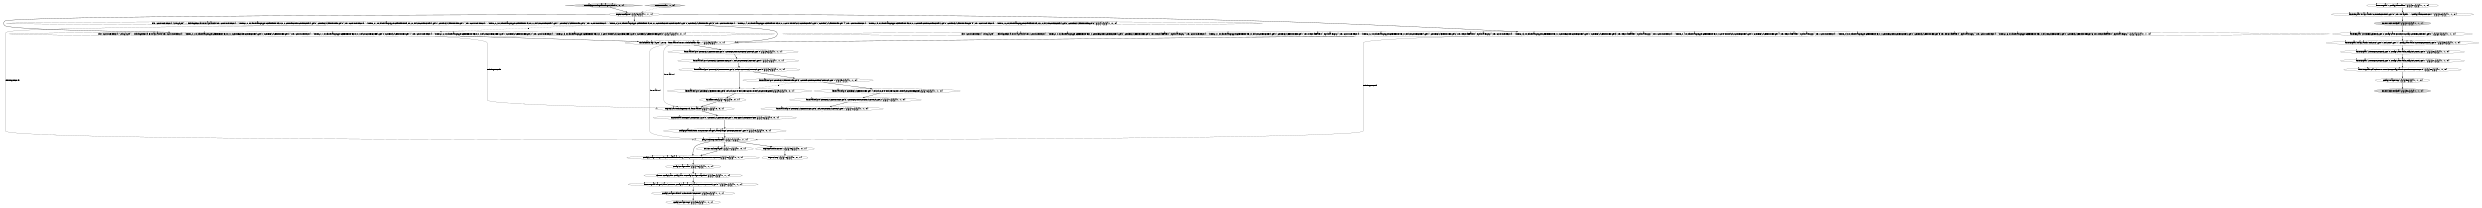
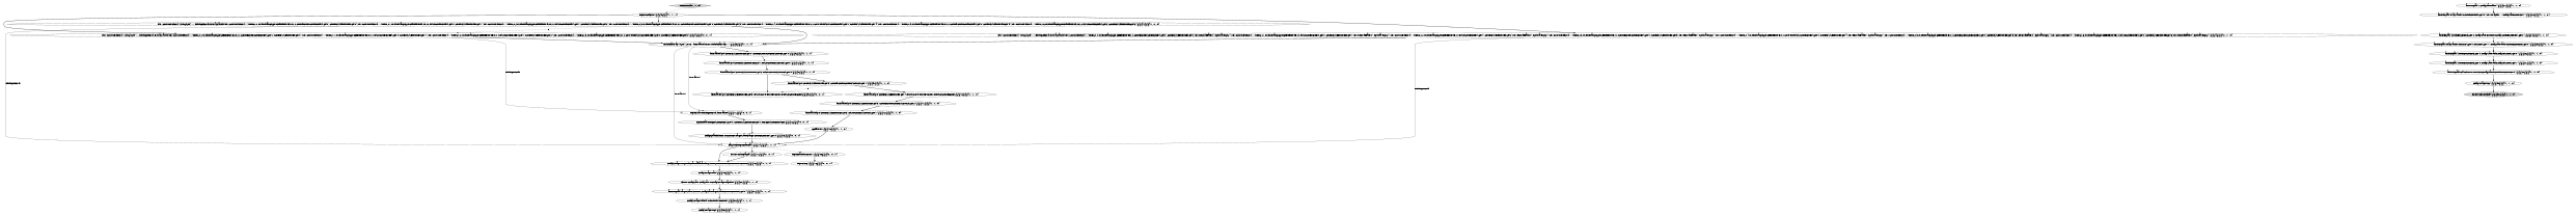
  digraph {
    node [fillcolor=white shape=ellipse style=filled]
    edge [style=bold]
    n1 [label="assertEquals(TargetState.STARTED,configState.targetState(CONNECTOR_IDS.get(0)))@@@21@@@['1', '1', '1']"]
    n2 [label="configStorage.refresh(0,TimeUnit.SECONDS)@@@22@@@['1', '1', '1']"]
    n3 [label="configStorage.stop()@@@23@@@['1', '1', '1']"]
    n4 [label="assertEquals(Arrays.asList(CONNECTOR_IDS.get(0)),new ArrayList<>(configState.connectors()))@@@22@@@['1', '1', '0']"]
-   n5 [fillcolor=lightgray label="PowerMock.verifyAll()@@@24@@@['1', '1', '1']"]
    n6 [label="assertEquals(SAMPLE_CONFIGS.get(2),configState.connectorConfig(CONNECTOR_IDS.get(0)))@@@24@@@['1', '1', '0']"]
    n7 [label="ClusterConfigState configState = configStorage.snapshot()@@@20@@@['1', '1', '1']"]
    n8 [label="expectConfigure()@@@3@@@['1', '1', '1']"]
    n9 [label="List<ConsumerRecord<String,byte((>> existingRecords = Arrays.asList(new ConsumerRecord<>(TOPIC,0,0,0L,TimestampType.CREATE_TIME,0L,0,0,CONNECTOR_CONFIG_KEYS.get(0),CONFIGS_SERIALIZED.get(0)),new ConsumerRecord<>(TOPIC,0,1,0L,TimestampType.CREATE_TIME,0L,0,0,TASK_CONFIG_KEYS.get(0),CONFIGS_SERIALIZED.get(1)),new ConsumerRecord<>(TOPIC,0,2,0L,TimestampType.CREATE_TIME,0L,0,0,TASK_CONFIG_KEYS.get(1),CONFIGS_SERIALIZED.get(2)),new ConsumerRecord<>(TOPIC,0,3,0L,TimestampType.CREATE_TIME,0L,0,0,CONNECTOR_CONFIG_KEYS.get(0),CONFIGS_SERIALIZED.get(3)),new ConsumerRecord<>(TOPIC,0,4,0L,TimestampType.CREATE_TIME,0L,0,0,COMMIT_TASKS_CONFIG_KEYS.get(0),CONFIGS_SERIALIZED.get(4)),new ConsumerRecord<>(TOPIC,0,5,0L,TimestampType.CREATE_TIME,0L,0,0,CONNECTOR_CONFIG_KEYS.get(0),CONFIGS_SERIALIZED.get(5)),new ConsumerRecord<>(TOPIC,0,6,0L,TimestampType.CREATE_TIME,0L,0,0,TASK_CONFIG_KEYS.get(0),CONFIGS_SERIALIZED.get(6)))@@@4@@@['1', '0', '0']"]
    n10 [label="List<ConsumerRecord<String,byte((>> existingRecords = Arrays.asList(new ConsumerRecord<>(TOPIC,0,0,0L,TimestampType.CREATE_TIME,0L,0,0,CONNECTOR_CONFIG_KEYS.get(0),CONFIGS_SERIALIZED.get(0)),new ConsumerRecord<>(TOPIC,0,1,0L,TimestampType.CREATE_TIME,0L,0,0,TASK_CONFIG_KEYS.get(0),CONFIGS_SERIALIZED.get(1)),new ConsumerRecord<>(TOPIC,0,2,0L,TimestampType.CREATE_TIME,0L,0,0,TASK_CONFIG_KEYS.get(1),CONFIGS_SERIALIZED.get(2)),new ConsumerRecord<>(TOPIC,0,3,0L,TimestampType.CREATE_TIME,0L,0,0,COMMIT_TASKS_CONFIG_KEYS.get(0),CONFIGS_SERIALIZED.get(3)))@@@4@@@['0', '0', '1']"]
    n11 [label="List<ConsumerRecord<String,byte((>> existingRecords = Arrays.asList(new ConsumerRecord<>(TOPIC,0,0,0L,TimestampType.CREATE_TIME,0,0,CONNECTOR_CONFIG_KEYS.get(0),CONFIGS_SERIALIZED.get(0),new RecordHeaders(),Optional.empty()),new ConsumerRecord<>(TOPIC,0,1,0L,TimestampType.CREATE_TIME,0,0,TASK_CONFIG_KEYS.get(0),CONFIGS_SERIALIZED.get(1),new RecordHeaders(),Optional.empty()),new ConsumerRecord<>(TOPIC,0,2,0L,TimestampType.CREATE_TIME,0,0,TASK_CONFIG_KEYS.get(1),CONFIGS_SERIALIZED.get(2),new RecordHeaders(),Optional.empty()),new ConsumerRecord<>(TOPIC,0,3,0L,TimestampType.CREATE_TIME,0,0,CONNECTOR_CONFIG_KEYS.get(0),CONFIGS_SERIALIZED.get(3),new RecordHeaders(),Optional.empty()),new ConsumerRecord<>(TOPIC,0,4,0L,TimestampType.CREATE_TIME,0,0,COMMIT_TASKS_CONFIG_KEYS.get(0),CONFIGS_SERIALIZED.get(4),new RecordHeaders(),Optional.empty()),new ConsumerRecord<>(TOPIC,0,5,0L,TimestampType.CREATE_TIME,0,0,CONNECTOR_CONFIG_KEYS.get(0),CONFIGS_SERIALIZED.get(5),new RecordHeaders(),Optional.empty()),new ConsumerRecord<>(TOPIC,0,6,0L,TimestampType.CREATE_TIME,0,0,TASK_CONFIG_KEYS.get(0),CONFIGS_SERIALIZED.get(6),new RecordHeaders(),Optional.empty()))@@@4@@@['0', '1', '0']"]
-   n12 [label="logOffset = 5@@@10@@@['0', '0', '1']"]
    n13 [label="expectStart(existingRecords,deserialized)@@@11@@@['0', '0', '1']"]
    n14 [label="expectRead(TARGET_STATE_KEYS.get(0),CONFIGS_SERIALIZED.get(0),TARGET_STATE_PAUSED)@@@12@@@['0', '0', '1']"]
    n15 [label="deserialized.put(CONFIGS_SERIALIZED.get(4),TASKS_COMMIT_STRUCT_TWO_TASK_CONNECTOR)@@@10@@@['1', '1', '0']"]
    n16 [label="deserialized.put(CONFIGS_SERIALIZED.get(5),CONNECTOR_CONFIG_STRUCTS.get(2))@@@11@@@['1', '1', '0']"]
    n17 [label="deserialized.put(CONFIGS_SERIALIZED.get(6),TASK_CONFIG_STRUCTS.get(1))@@@12@@@['1', '1', '0']"]
    n18 [label="assertEquals(Arrays.asList(TASK_IDS.get(0),TASK_IDS.get(1)),configState.tasks(CONNECTOR_IDS.get(0)))@@@25@@@['1', '1', '0']"]
    n19 [label="assertEquals(SAMPLE_CONFIGS.get(0),configState.taskConfig(TASK_IDS.get(0)))@@@26@@@['1', '1', '0']"]
    n20 [label="assertEquals(SAMPLE_CONFIGS.get(0),configState.taskConfig(TASK_IDS.get(1)))@@@27@@@['1', '1', '0']"]
    n21 [label="assertEquals(Collections.EMPTY_SET,configState.inconsistentConnectors())@@@28@@@['1', '1', '0']"]
    n22 [label="deserialized.put(CONFIGS_SERIALIZED.get(1),TASK_CONFIG_STRUCTS.get(0))@@@7@@@['1', '1', '1']"]
    n23 [label="deserialized.put(CONFIGS_SERIALIZED.get(2),TASK_CONFIG_STRUCTS.get(0))@@@8@@@['1', '1', '1']"]
    n24 [label="deserialized.put(CONFIGS_SERIALIZED.get(3),CONNECTOR_CONFIG_STRUCTS.get(1))@@@9@@@['1', '1', '0']"]
    n25 [label="deserialized.put(CONFIGS_SERIALIZED.get(3),TASKS_COMMIT_STRUCT_TWO_TASK_CONNECTOR)@@@9@@@['0', '0', '1']"]
    n26 [label="deserialized.put(CONFIGS_SERIALIZED.get(0),CONNECTOR_CONFIG_STRUCTS.get(0))@@@6@@@['1', '1', '1']"]
    n27 [label="EasyMock.expectLastCall()@@@14@@@['1', '1', '1']"]
    n28 [label="LinkedHashMap<byte((,Struct> deserialized = new LinkedHashMap<>()@@@5@@@['1', '1', '1']"]
    n29 [label="PowerMock.replayAll()@@@17@@@['0', '0', '1']"]
    n30 [label="expectPartitionCount(1)@@@15@@@['0', '0', '1']"]
    n31 [label="configStorage.setupAndCreateKafkaBasedLog(TOPIC,DEFAULT_DISTRIBUTED_CONFIG)@@@18@@@['1', '1', '1']"]
    n32 [label="configStorage.stop()@@@29@@@['1', '1', '0']"]
    n33 [fillcolor=lightgray label="PowerMock.verifyAll()@@@30@@@['1', '1', '0']"]
    n34 [label="expectStop()@@@16@@@['0', '0', '1']"]
    n35 [label="configUpdateListener.onConnectorTargetStateChange(CONNECTOR_IDS.get(0))@@@13@@@['0', '0', '1']"]
-   n36 [fillcolor=lightgray label="testBackgroundUpdateTargetState['0', '0', '1']" shape=diamond]
    n37 [label="configStorage.start()@@@19@@@['1', '1', '1']"]
+   n38 [label="logOffset = 7@@@13@@@['1', '1', '0']"]
    n39 [label="assertEquals(7,configState.offset())@@@21@@@['1', '1', '0']"]
    n40 [fillcolor=lightgray label="testRestore['0', '1', '0']" shape=diamond]
    n1 -> n2
    n2 -> n3
-   n4 -> n5
-   n5 -> n6
    n6 -> n18
    n7 -> n1
    n8 -> n9
    n8 -> n10
    n8 -> n11
    n9 -> n10 [label=0 style=dashed]
    n9 -> n27 [label=existingRecords style=solid]
    n9 -> n28
    n10 -> n13 [label=existingRecords style=solid]
    n10 -> n28
    n11 -> n27 [label=existingRecords style=solid]
    n11 -> n28
-   n12 -> n13
    n13 -> n14
    n14 -> n35
    n15 -> n16
    n16 -> n17
+   n17 -> n38
    n18 -> n19
    n19 -> n20
    n20 -> n21
    n21 -> n32
    n22 -> n23
    n23 -> n24
    n23 -> n25
    n24 -> n15
    n24 -> n25 [label=0 style=dashed]
-   n25 -> n12
    n26 -> n22
    n27 -> n29
-   n27 -> n30
+   n27 -> n30 [style=dashed]
    n27 -> n31
    n28 -> n13 [label=deserialized style=solid]
    n28 -> n26
    n28 -> n27 [label=deserialized style=solid]
    n29 -> n31
    n30 -> n34
    n31 -> n37
    n32 -> n33
    n35 -> n27
-   n36 -> n8
    n37 -> n7
+   n38 -> n27
    n39 -> n4
    n40 -> n8 [style=dashed]
  }
